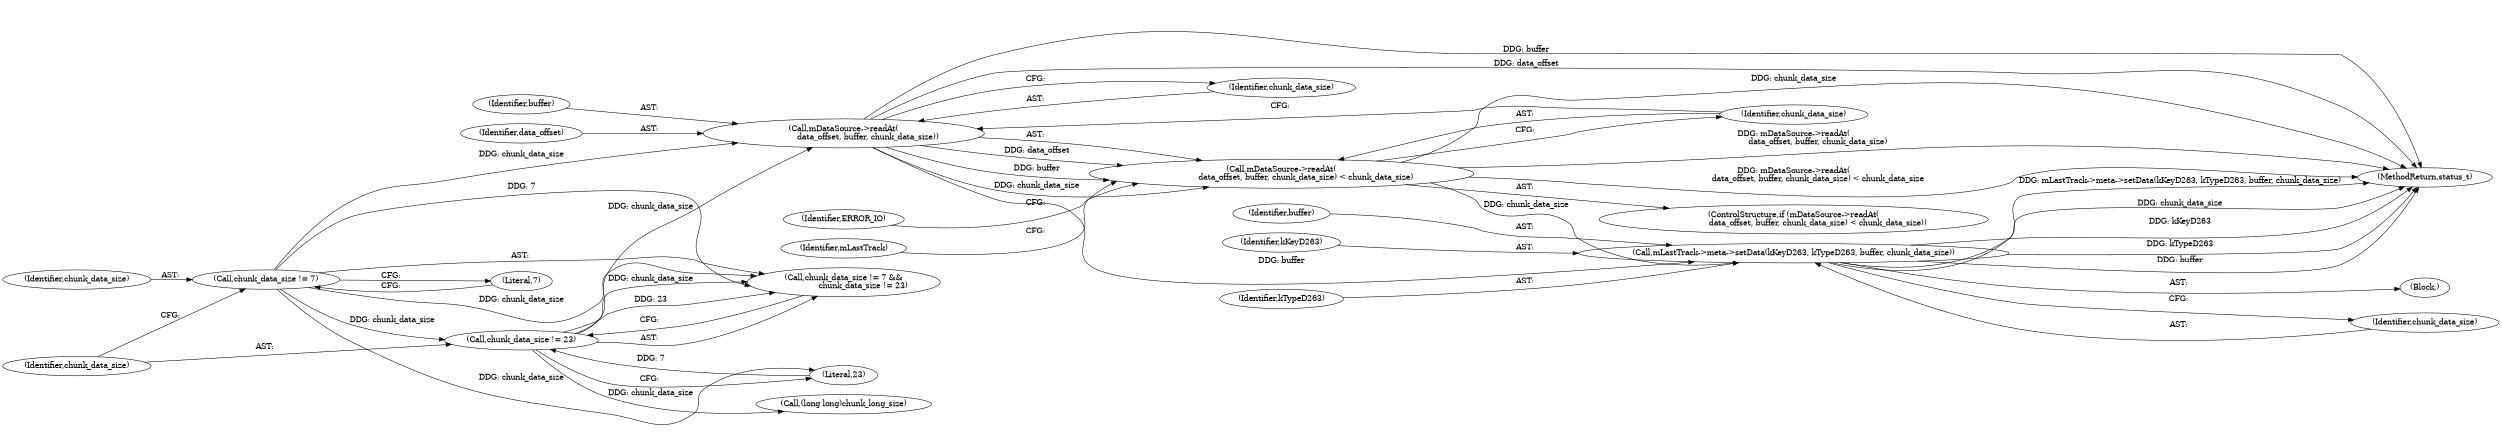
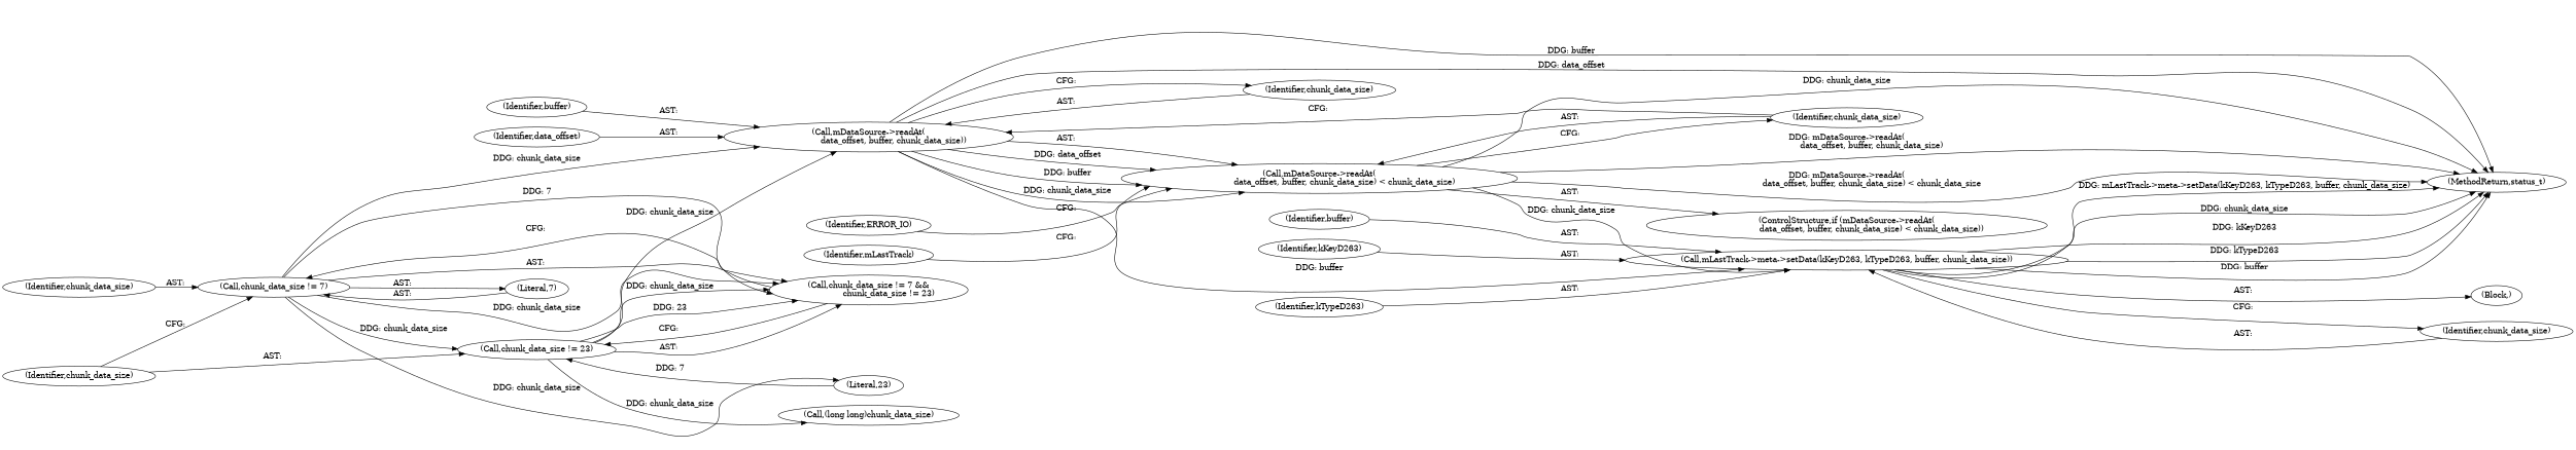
  digraph {
    rankdir=LR
    n1 [label="(Call,mDataSource->readAt(\n                    data_offset, buffer, chunk_data_size))"]
    n2 [label="(Call,mDataSource->readAt(\n                    data_offset, buffer, chunk_data_size) < chunk_data_size)"]
    n3 [label="(Call,mLastTrack->meta->setData(kKeyD263, kTypeD263, buffer, chunk_data_size))"]
    n4 [label="(Identifier,chunk_data_size)"]
    n5 [label="(MethodReturn,status_t)"]
    n6 [label="(ControlStructure,if (mDataSource->readAt(\n                    data_offset, buffer, chunk_data_size) < chunk_data_size))"]
    n7 [label="(Identifier,chunk_data_size)"]
    n8 [label="(Block,)"]
    n9 [label="(Identifier,chunk_data_size)"]
    n10 [label="(Call,chunk_data_size != 7)"]
    n11 [label="(Call,chunk_data_size != 23)"]
    n12 [label="(Literal,7)"]
    n13 [label="(Call,chunk_data_size != 7 &&\n                chunk_data_size != 23)"]
    n14 [label="(Literal,23)"]
-   n15 [label="(Call,(long long)chunk_long_size)"]
+   n15 [label="(Call,(long long)chunk_data_size)"]
    n16 [label="(Identifier,chunk_data_size)"]
    n17 [label="(Identifier,buffer)"]
    n18 [label="(Identifier,kTypeD263)"]
    n19 [label="(Identifier,ERROR_IO)"]
    n20 [label="(Identifier,buffer)"]
    n21 [label="(Identifier,data_offset)"]
    n22 [label="(Identifier,kKeyD263)"]
    n23 [label="(Identifier,mLastTrack)"]
    n24 [label="(Identifier,chunk_data_size)"]
    n1 -> n2 [label="AST: "]
    n1 -> n2 [label="DDG: data_offset"]
    n1 -> n2 [label="DDG: buffer"]
    n1 -> n2 [label="DDG: chunk_data_size"]
    n1 -> n3 [label="DDG: buffer"]
    n1 -> n4 [label="CFG: "]
    n1 -> n5 [label="DDG: buffer"]
    n1 -> n5 [label="DDG: data_offset"]
    n2 -> n3 [label="DDG: chunk_data_size"]
    n2 -> n5 [label="DDG: chunk_data_size"]
    n2 -> n5 [label="DDG: mDataSource->readAt(\n                    data_offset, buffer, chunk_data_size)"]
    n2 -> n5 [label="DDG: mDataSource->readAt(\n                    data_offset, buffer, chunk_data_size) < chunk_data_size"]
    n2 -> n6 [label="AST: "]
    n2 -> n7 [label="CFG: "]
    n3 -> n5 [label="DDG: kKeyD263"]
    n3 -> n5 [label="DDG: kTypeD263"]
    n3 -> n5 [label="DDG: buffer"]
    n3 -> n5 [label="DDG: mLastTrack->meta->setData(kKeyD263, kTypeD263, buffer, chunk_data_size)"]
    n3 -> n5 [label="DDG: chunk_data_size"]
    n3 -> n8 [label="AST: "]
    n3 -> n9 [label="CFG: "]
    n4 -> n1 [label="AST: "]
    n7 -> n1 [label="CFG: "]
    n7 -> n2 [label="AST: "]
    n9 -> n3 [label="AST: "]
    n10 -> n1 [label="DDG: chunk_data_size"]
    n10 -> n11 [label="DDG: chunk_data_size"]
-   n10 -> n12 [label="CFG: "]
+   n10 -> n12 [label="AST: "]
    n10 -> n13 [label="AST: "]
    n10 -> n13 [label="DDG: chunk_data_size"]
    n10 -> n13 [label="DDG: 7"]
    n10 -> n14 [label="DDG: chunk_data_size"]
    n11 -> n1 [label="DDG: chunk_data_size"]
    n11 -> n13 [label="AST: "]
    n11 -> n13 [label="DDG: chunk_data_size"]
    n11 -> n13 [label="DDG: 23"]
-   n11 -> n14 [label="CFG: "]
    n11 -> n15 [label="DDG: chunk_data_size"]
-   n12 -> n10 [label="CFG: "]
+   n12 -> n10 [label="AST: "]
+   n13 -> n10 [label="CFG: "]
    n13 -> n11 [label="CFG: "]
    n14 -> n11 [label="DDG: 7"]
    n16 -> n10 [label="AST: "]
    n17 -> n1 [label="AST: "]
    n18 -> n3 [label="AST: "]
    n19 -> n2 [label="CFG: "]
    n20 -> n3 [label="AST: "]
    n21 -> n1 [label="AST: "]
    n22 -> n3 [label="AST: "]
    n23 -> n2 [label="CFG: "]
    n24 -> n10 [label="CFG: "]
    n24 -> n11 [label="AST: "]
  }
